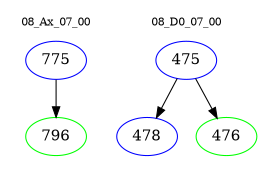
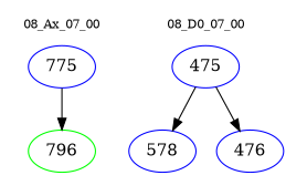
  digraph {
    node [color=blue]
    edge [color=black]
    n1 [label=775]
    n2 [color=green label=796]
    n3 [label=475]
-   n4 [label=478]
-   n5 [color=green label=476]
+   n4 [label=578]
+   n5 [label=476]
    subgraph cluster_1 {
      color=white
      fontsize=10
      label="08_Ax_07_00"
      n1
      n2
    }
    subgraph cluster_2 {
      color=white
      fontsize=10
      label="08_D0_07_00"
      n3
      n4
      n5
    }
    n1 -> n2
    n3 -> n4
    n3 -> n5
  }
